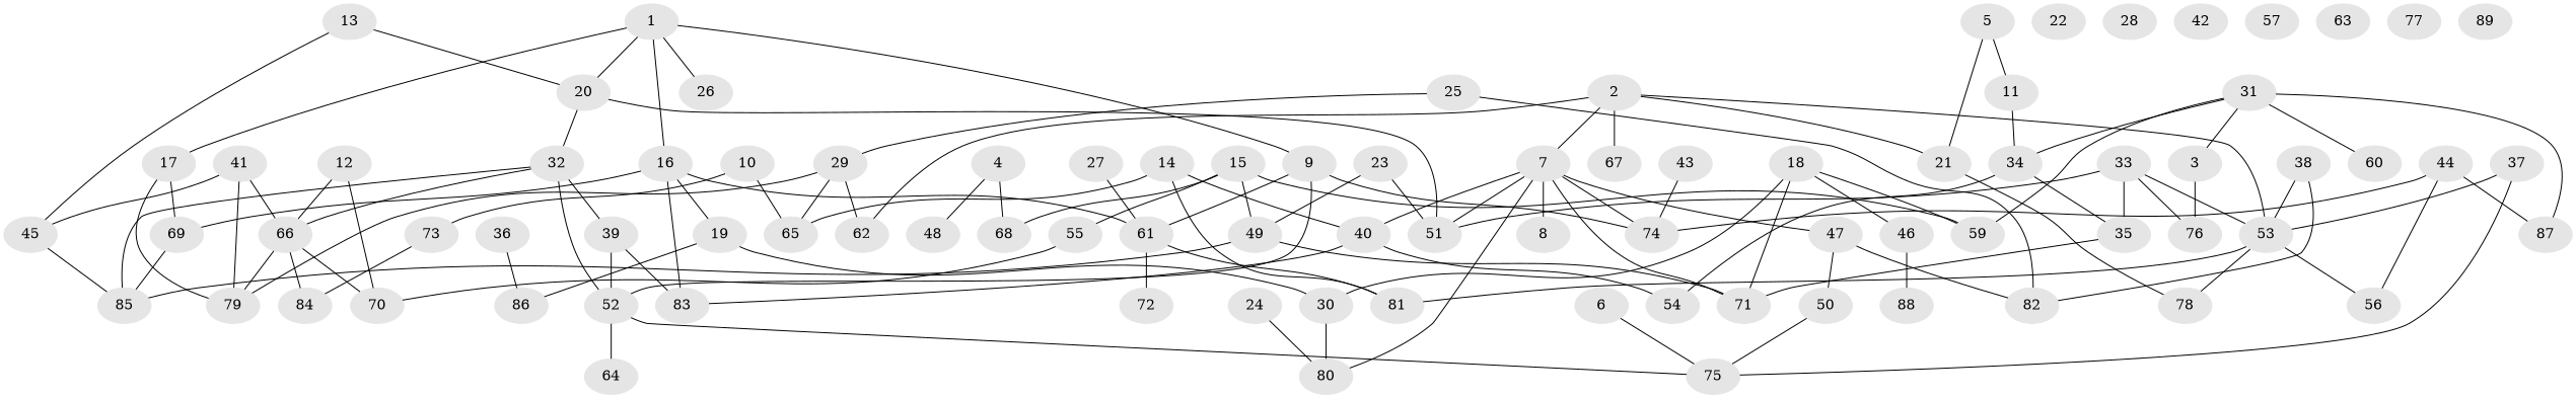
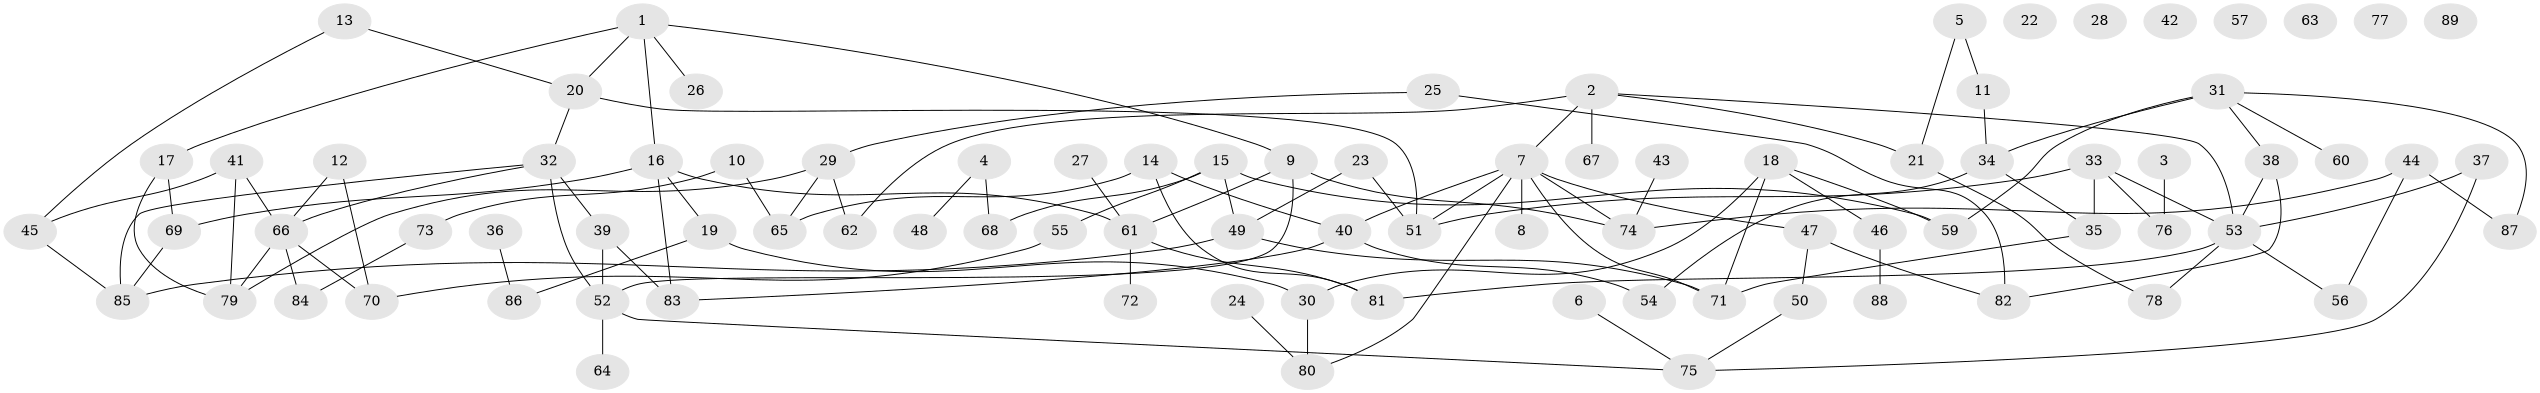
  graph {
    node [color=gray90 style=filled]
    1
    9
    16
    17
    20
    26
    74
    52
    61
    19
    69
    83
    79
    51
    32
    2
    7
    21
    53
    62
    67
    8
    40
    47
    71
    80
    78
    81
    56
    3
    76
    4
    48
    68
    5
    11
    34
    6
    75
    54
    82
    50
    64
    72
    10
    65
    73
    84
    35
    12
    66
    70
    13
    45
    85
    14
    15
    49
    55
    59
    30
    86
    18
    46
    88
    39
    22
    23
    24
    25
    29
    27
    28
    31
    38
    60
    87
    33
    36
    37
    41
    42
    43
    44
    57
    63
    77
    89
    1 -- 9
    1 -- 16
    1 -- 17
    1 -- 20
    1 -- 26
    9 -- 74
    9 -- 52
    9 -- 61
    16 -- 61
    16 -- 19
    16 -- 69
    16 -- 83
    17 -- 69
    17 -- 79
    20 -- 51
    20 -- 32
    52 -- 75
    52 -- 64
    61 -- 81
    61 -- 72
    19 -- 30
    19 -- 86
    69 -- 85
    32 -- 52
    32 -- 66
    32 -- 85
    32 -- 39
    2 -- 7
    2 -- 21
    2 -- 53
    2 -- 62
    2 -- 67
    7 -- 74
    7 -- 51
    7 -- 8
    7 -- 40
    7 -- 47
    7 -- 71
    7 -- 80
    21 -- 78
    53 -- 78
    53 -- 81
    53 -- 56
    40 -- 83
    40 -- 54
    47 -- 82
    47 -- 50
    3 -- 76
    4 -- 48
    4 -- 68
    5 -- 21
    5 -- 11
    11 -- 34
    34 -- 54
    34 -- 35
    6 -- 75
    50 -- 75
    10 -- 65
    10 -- 73
    73 -- 84
    35 -- 71
    12 -- 66
    12 -- 70
    66 -- 79
    66 -- 84
    66 -- 70
    13 -- 20
    13 -- 45
    45 -- 85
    14 -- 40
    14 -- 81
    14 -- 65
    15 -- 68
    15 -- 49
    15 -- 55
    15 -- 59
    49 -- 71
    49 -- 85
    55 -- 70
    30 -- 80
    18 -- 71
    18 -- 59
    18 -- 30
    18 -- 46
    46 -- 88
    39 -- 52
    39 -- 83
    23 -- 51
    23 -- 49
    24 -- 80
    25 -- 82
    25 -- 29
    29 -- 79
    29 -- 62
    29 -- 65
    27 -- 61
    31 -- 34
    31 -- 59
-   31 -- 3
+   31 -- 38
    31 -- 60
    31 -- 87
    38 -- 53
    38 -- 82
    33 -- 51
    33 -- 53
    33 -- 76
    33 -- 35
    36 -- 86
    37 -- 53
    37 -- 75
    41 -- 79
    41 -- 66
    41 -- 45
    43 -- 74
    44 -- 74
    44 -- 56
    44 -- 87
  }
